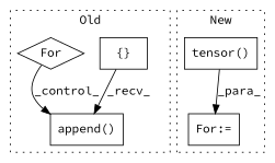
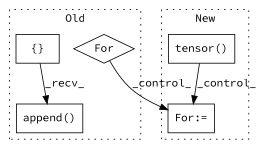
  digraph {
    fontname="Source Code Pro"
    node [a=75 fontname="Source Code Pro" shape=box]
    edge [fontname="Source Code Pro"]
    n1 [l="25,1" label="append()" s="7540,7573"]
    n2 [a=59 l="2,1" label="{}" s="7421,7421"]
    n3 [a=107 l="4,18" label=For s="7436,7464" shape=diamond]
    n4 [l="13,55" label="tensor()" s="7184,7199"]
    n5 [a=68 l=3 label="For:=" s=7181]
    subgraph cluster_1 {
      label=Old
      style=dotted
      n1
      n2
      n3
    }
    subgraph cluster_2 {
      label=New
      style=dotted
      n4
      n5
    }
    n2 -> n1 [label=_recv_]
-   n3 -> n1 [label=_control_]
-   n4 -> n5 [label=_para_]
+   n3 -> n5 [label=_control_]
+   n4 -> n5 [label=_control_]
  }
